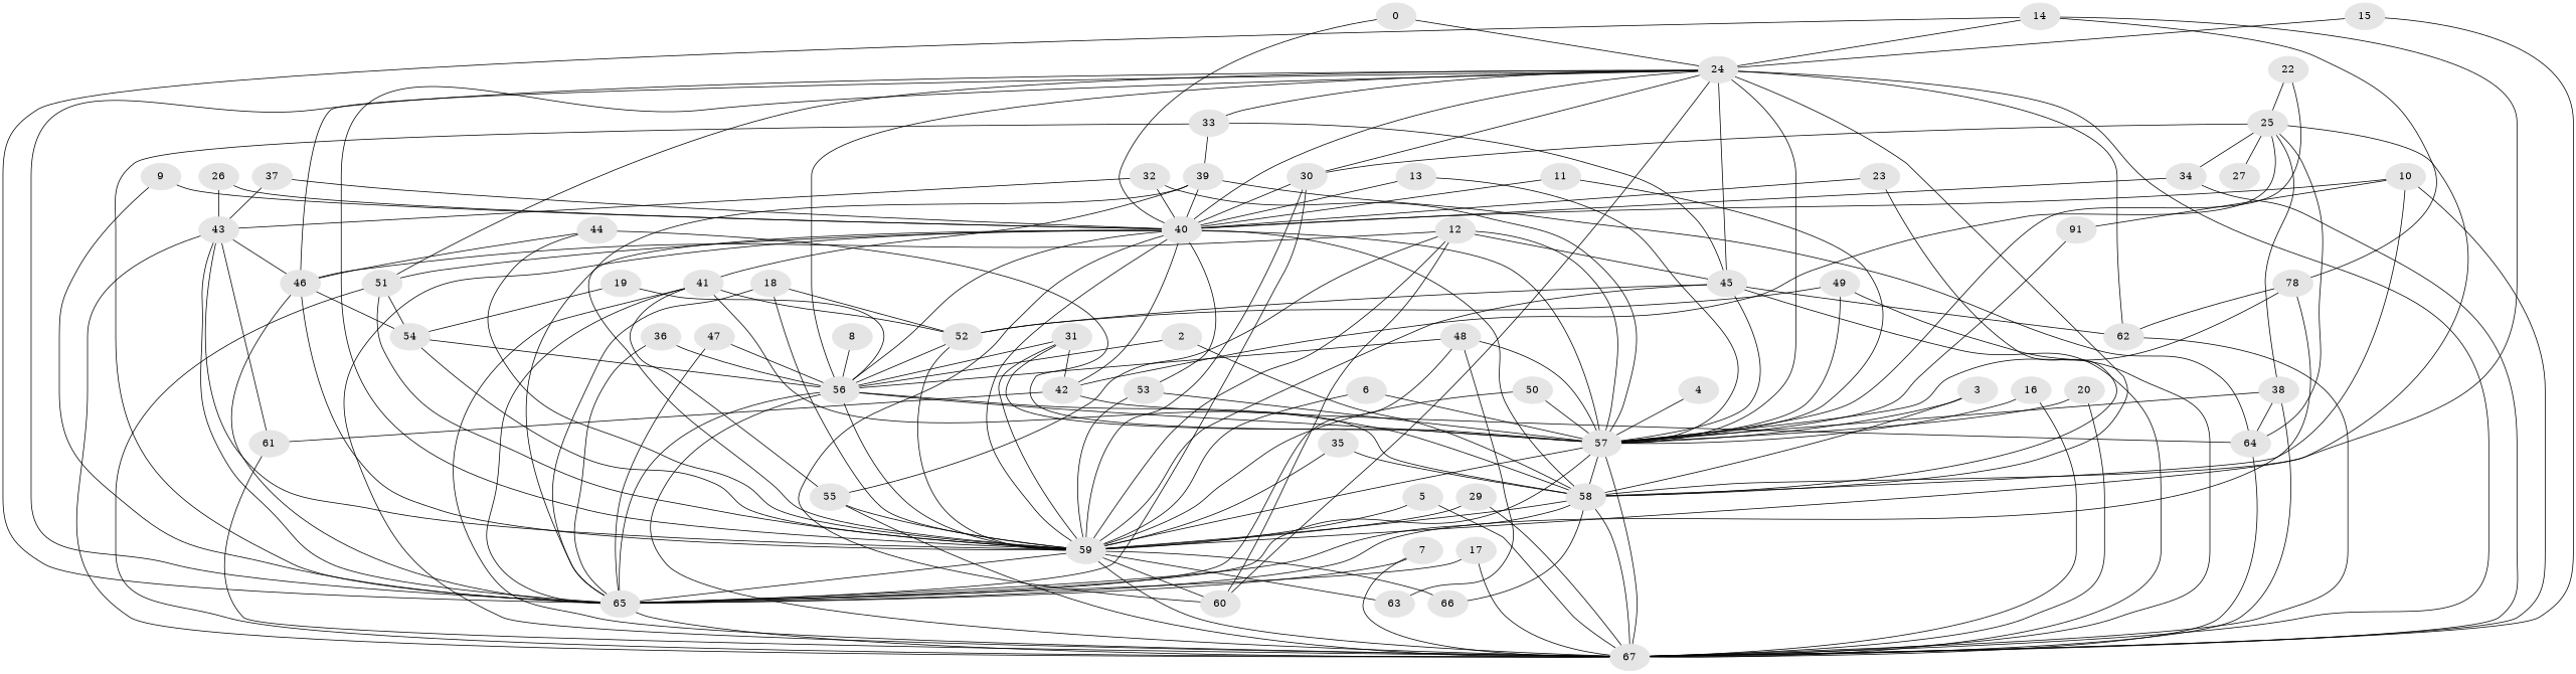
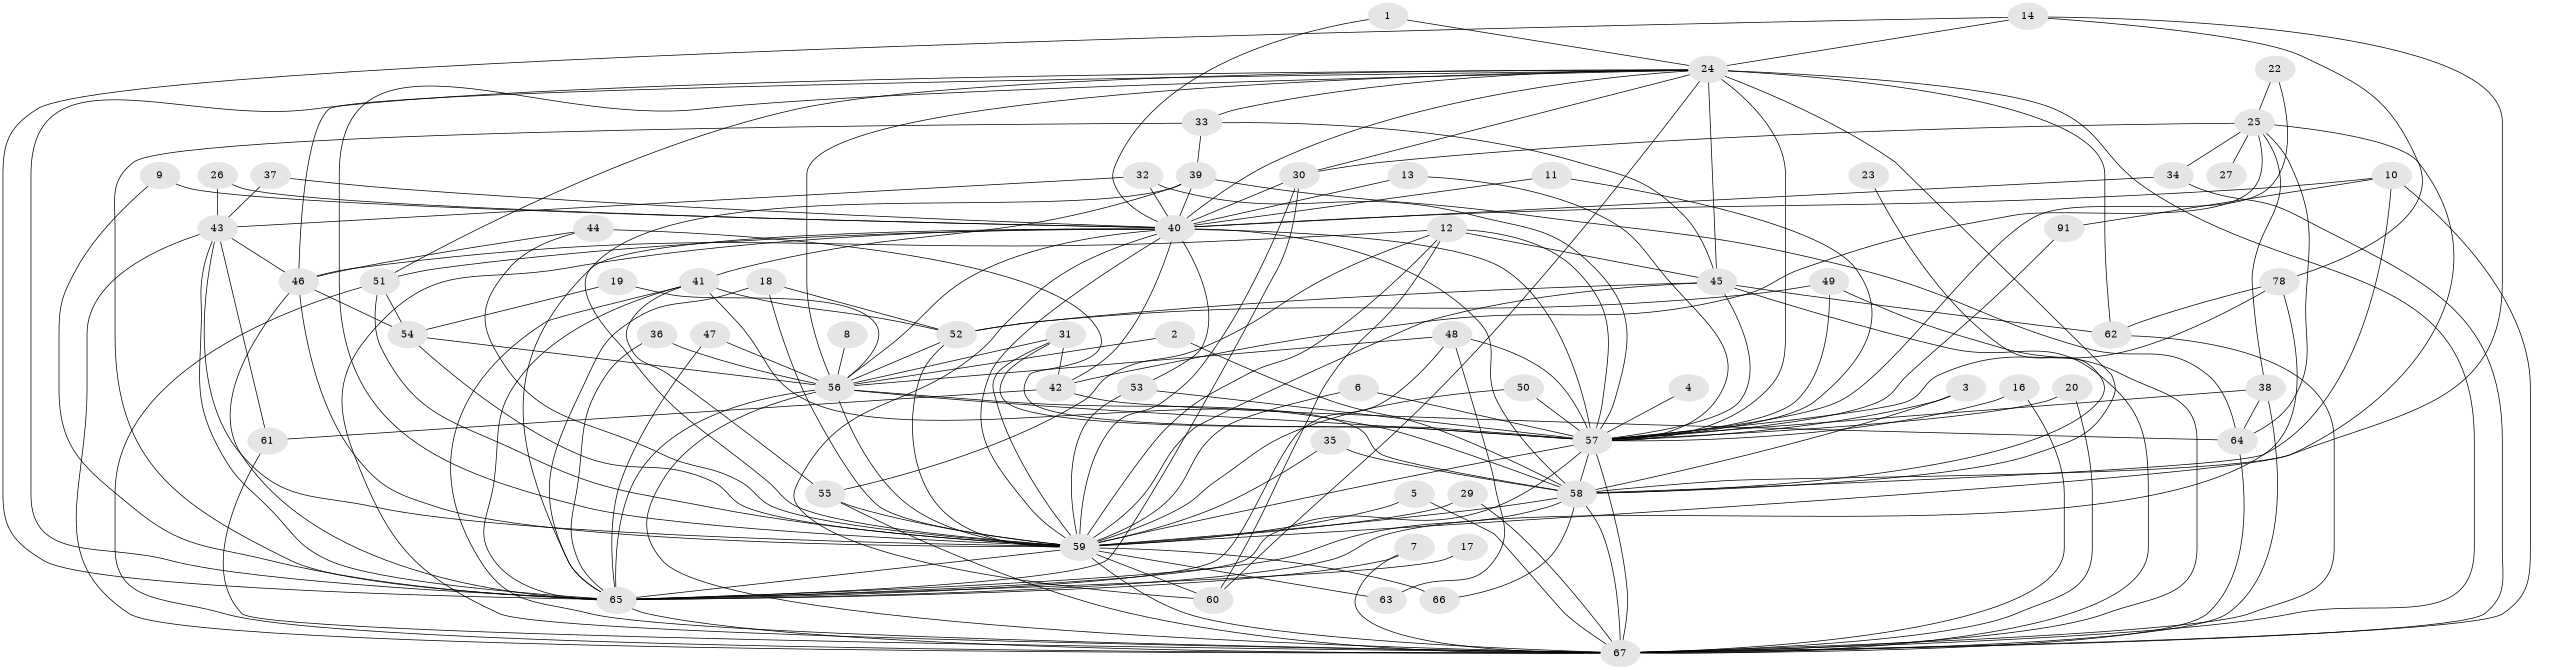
  graph {
    node [color=gray90 style=filled]
    edge [weight=1.0]
-   1 [label=0]
+   1
    24
    40
    56
    58
    57
    59
    67
    65
    45
    46
    60
    30
    33
    51
    62
    42
    53
    2
    66
    3
    4
    5
    63
    6
    7
    8
    9
    10
    n30 [label=91]
    11
    12
    55
    52
    54
    13
    14
    n38 [label=78]
-   15
    16
    17
    18
    19
    20
    22
    25
    27
    34
    38
    64
    23
    39
    61
    26
    43
    29
    31
    32
    41
    35
    36
    37
    44
    47
    48
    49
    50
    1 -- 24
    1 -- 40
    24 -- 40
    24 -- 56
    24 -- 58
    24 -- 57 [weight=2.0]
    24 -- 59 [weight=2.0]
    24 -- 67 [weight=3.0]
    24 -- 65
    24 -- 45
    24 -- 46
    24 -- 60
    24 -- 30
    24 -- 33
    24 -- 51
    24 -- 62 [weight=2.0]
    40 -- 56
    40 -- 58 [weight=2.0]
    40 -- 57 [weight=2.0]
    40 -- 59 [weight=2.0]
    40 -- 67
    40 -- 65
    40 -- 60
    40 -- 51
    40 -- 42
    40 -- 53
    56 -- 58
    56 -- 57 [weight=3.0]
    56 -- 59 [weight=2.0]
    56 -- 67
    56 -- 65 [weight=2.0]
    58 -- 59 [weight=2.0]
    58 -- 67
    58 -- 65 [weight=2.0]
    58 -- 66
    57 -- 58 [weight=2.0]
    57 -- 59 [weight=4.0]
    57 -- 67 [weight=2.0]
    57 -- 65 [weight=2.0]
    59 -- 67 [weight=2.0]
    59 -- 65 [weight=2.0]
    59 -- 60
    59 -- 66
    59 -- 63
    65 -- 67 [weight=2.0]
    45 -- 57
    45 -- 59
    45 -- 67
    45 -- 62
    45 -- 52
    46 -- 59
    46 -- 65
    46 -- 54
    30 -- 40
    30 -- 59
    30 -- 65
    33 -- 65
    33 -- 45
    33 -- 39
    51 -- 59 [weight=2.0]
    51 -- 67
    51 -- 54
    62 -- 67
    42 -- 64
    42 -- 61
    53 -- 57
    53 -- 59
    2 -- 56
    2 -- 58
    3 -- 58
    3 -- 57
    4 -- 57 [weight=2.0]
    5 -- 59
    5 -- 67
    6 -- 57
    6 -- 59
    7 -- 67
    7 -- 65
    8 -- 56
    9 -- 40
    9 -- 65
    10 -- 40
    10 -- 58
    10 -- 67
    10 -- n30
    n30 -- 57
    11 -- 40
    11 -- 57
    12 -- 57
    12 -- 59
    12 -- 45
    12 -- 46
    12 -- 60
    12 -- 55
    55 -- 59
    55 -- 67
    52 -- 56
    52 -- 59
    54 -- 56 [weight=2.0]
    54 -- 59
    13 -- 40
    13 -- 57
    14 -- 24
    14 -- 58
    14 -- 65
    14 -- n38
    n38 -- 57
    n38 -- 65
    n38 -- 62
-   15 -- 24
-   15 -- 67
    16 -- 57
    16 -- 67
-   17 -- 67
    17 -- 65
    18 -- 59
    18 -- 65
    18 -- 52
    19 -- 56
    19 -- 54
    20 -- 57
    20 -- 67
    22 -- 57
    22 -- 25
    25 -- 59
    25 -- 30
    25 -- 42
    25 -- 27
    25 -- 34
    25 -- 38
    25 -- 64
    34 -- 40
    34 -- 67
    38 -- 57
    38 -- 67
    38 -- 64
    64 -- 67
-   23 -- 40
    23 -- 58
    39 -- 40
    39 -- 59
    39 -- 64
    39 -- 41
    61 -- 67
    26 -- 40
    26 -- 43
    43 -- 59
    43 -- 67 [weight=2.0]
    43 -- 65
    43 -- 46
    43 -- 61
    29 -- 59
    29 -- 67
    31 -- 56
    31 -- 57
    31 -- 59
    31 -- 42
    32 -- 40
    32 -- 57
    32 -- 43
    41 -- 58
    41 -- 67
    41 -- 65
    41 -- 55
    41 -- 52
    35 -- 58
    35 -- 59
    36 -- 56
    36 -- 65
    37 -- 40
    37 -- 43
    44 -- 57 [weight=2.0]
    44 -- 59
    44 -- 46
    47 -- 56
    47 -- 65
    48 -- 56 [weight=2.0]
    48 -- 57
    48 -- 65
    48 -- 63
    49 -- 57
    49 -- 67 [weight=2.0]
    49 -- 52
    50 -- 57
    50 -- 59
  }
